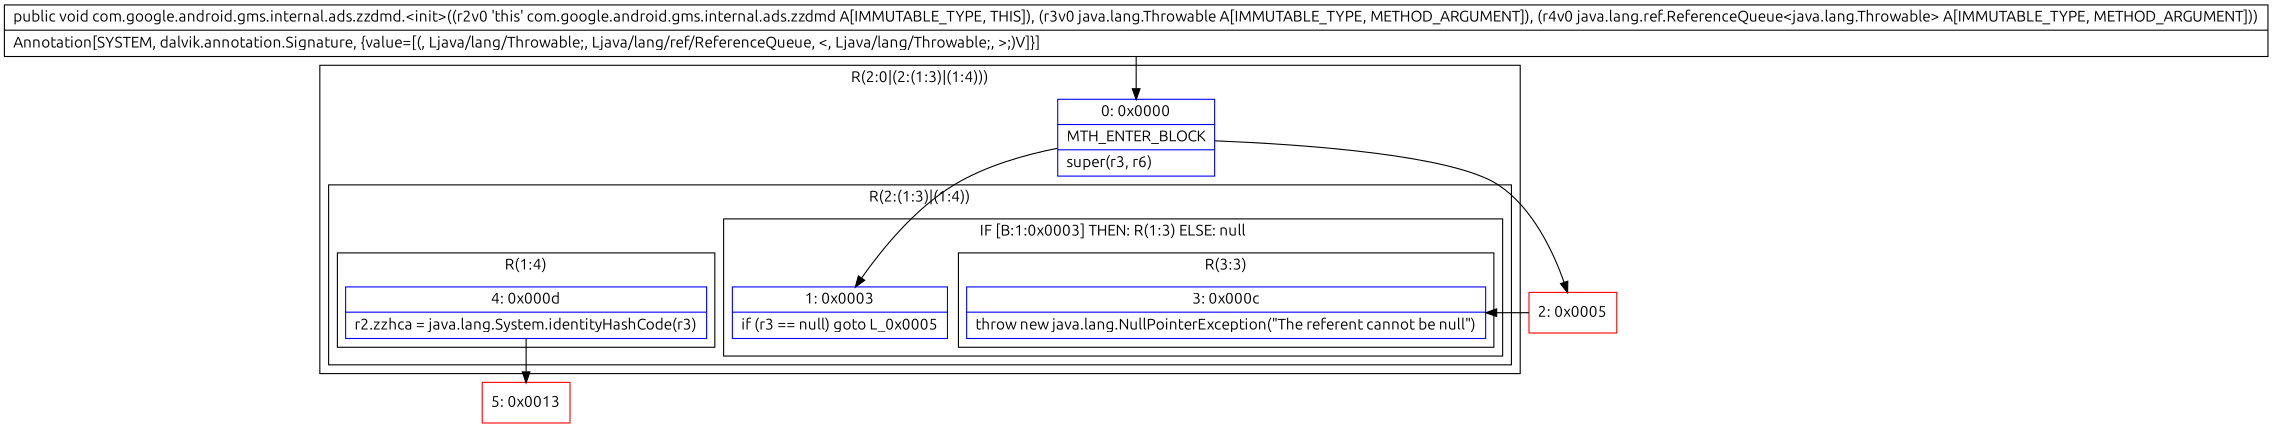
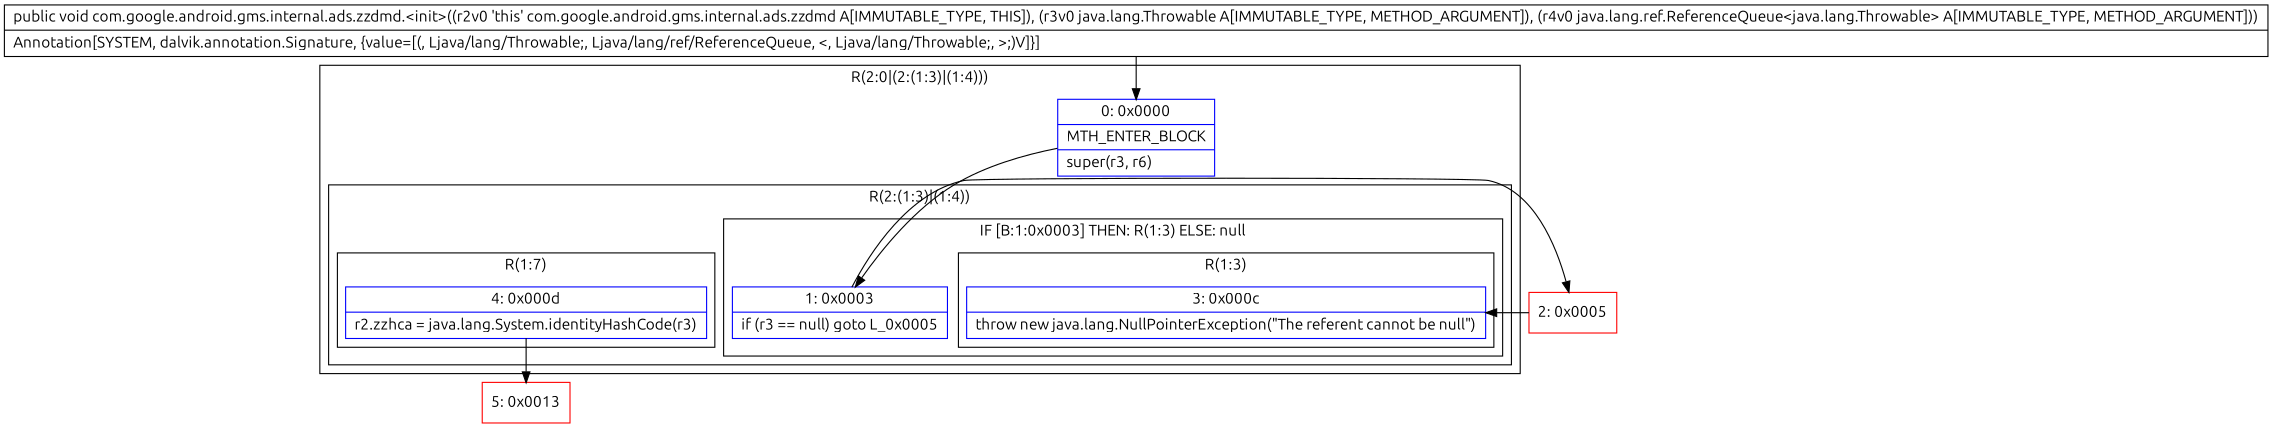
  digraph {
    fontname=Ubuntu
    node [color=blue fontname=Ubuntu shape=record]
    edge [fontname=Ubuntu]
    n1 [label="{3\:\ 0x000c|throw new java.lang.NullPointerException(\"The referent cannot be null\")\l}"]
    n2 [label="{1\:\ 0x0003|if (r3 == null) goto L_0x0005\l}"]
    n3 [label="{4\:\ 0x000d|r2.zzhca = java.lang.System.identityHashCode(r3)\l}"]
    n4 [label="{0\:\ 0x0000|MTH_ENTER_BLOCK\l|super(r3, r6)\l}"]
    n5 [color=red label="{2\:\ 0x0005}"]
    n6 [color=red label="{5\:\ 0x0013}"]
    n7 [label="{public void com.google.android.gms.internal.ads.zzdmd.\<init\>((r2v0 'this' com.google.android.gms.internal.ads.zzdmd A[IMMUTABLE_TYPE, THIS]), (r3v0 java.lang.Throwable A[IMMUTABLE_TYPE, METHOD_ARGUMENT]), (r4v0 java.lang.ref.ReferenceQueue\<java.lang.Throwable\> A[IMMUTABLE_TYPE, METHOD_ARGUMENT]))  | Annotation[SYSTEM, dalvik.annotation.Signature, \{value=[(, Ljava\/lang\/Throwable;, Ljava\/lang\/ref\/ReferenceQueue, \<, Ljava\/lang\/Throwable;, \>;)V]\}]\l}" color=""]
    subgraph cluster_1 {
      label="R(2:0|(2:(1:3)|(1:4)))"
      n4
      subgraph cluster_2 {
        label="R(2:(1:3)|(1:4))"
        subgraph cluster_3 {
          label="IF [B:1:0x0003] THEN: R(1:3) ELSE: null"
          n2
          subgraph cluster_4 {
-           label="R(3:3)"
+           label="R(1:3)"
            n1
          }
        }
        subgraph cluster_5 {
-         label="R(1:4)"
+         label="R(1:7)"
          n3
        }
      }
    }
-   n4 -> n5
+   n2 -> n5
    n3 -> n6
    n4 -> n2
    n5 -> n1
    n7 -> n4
  }
